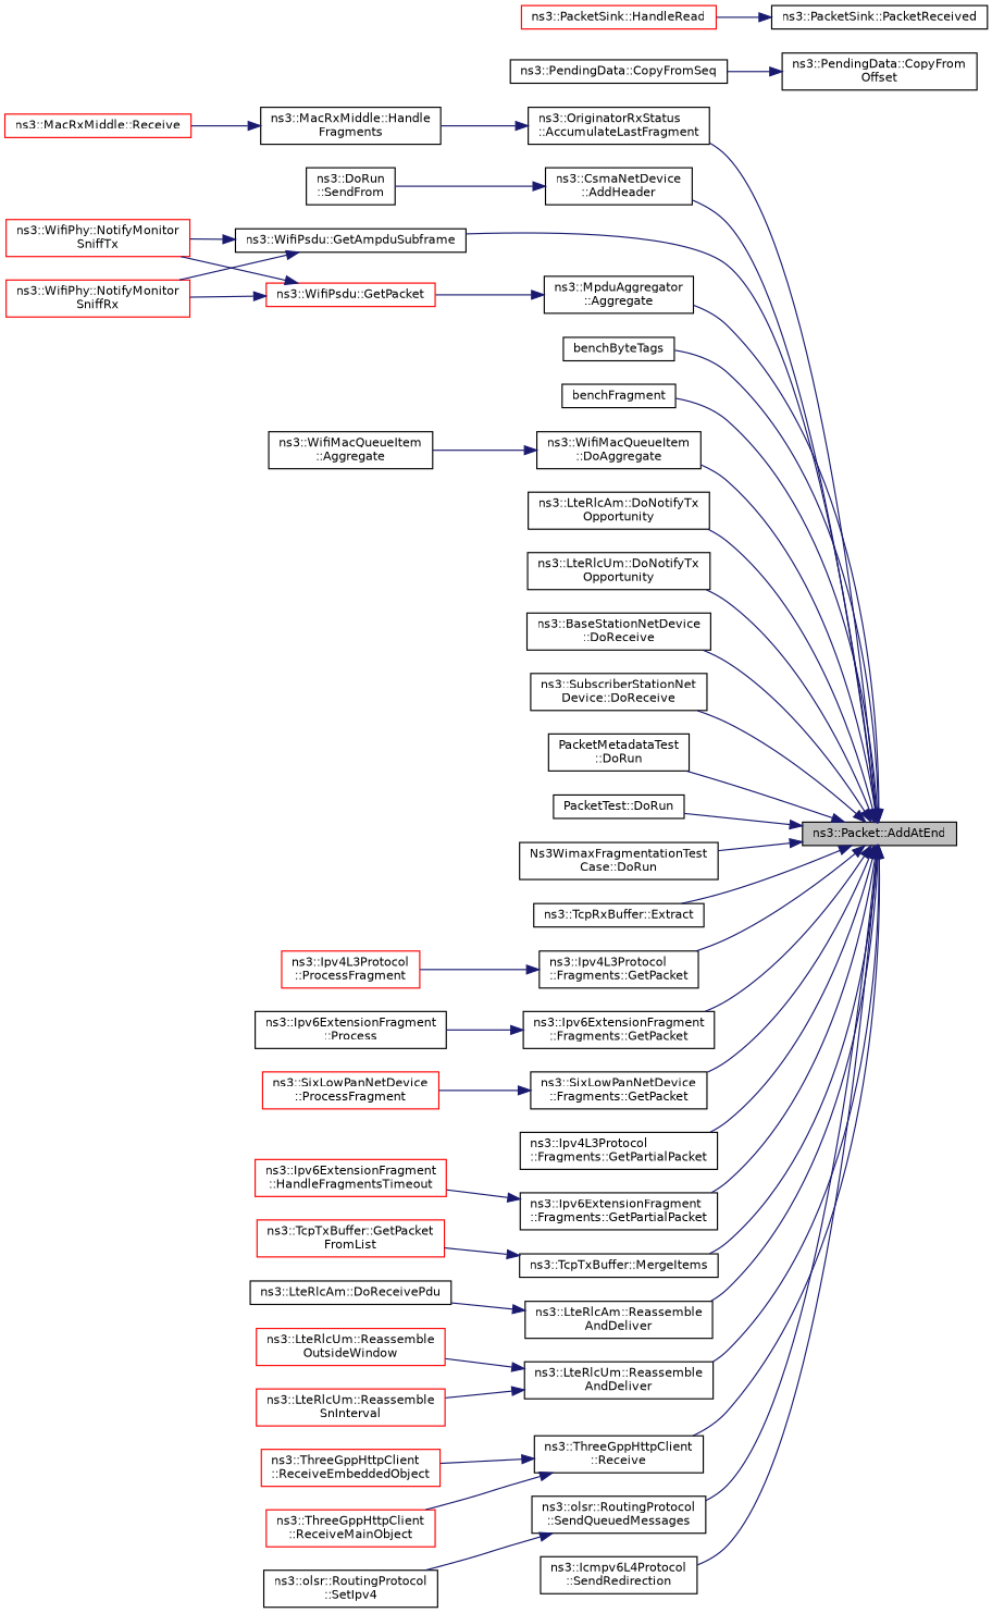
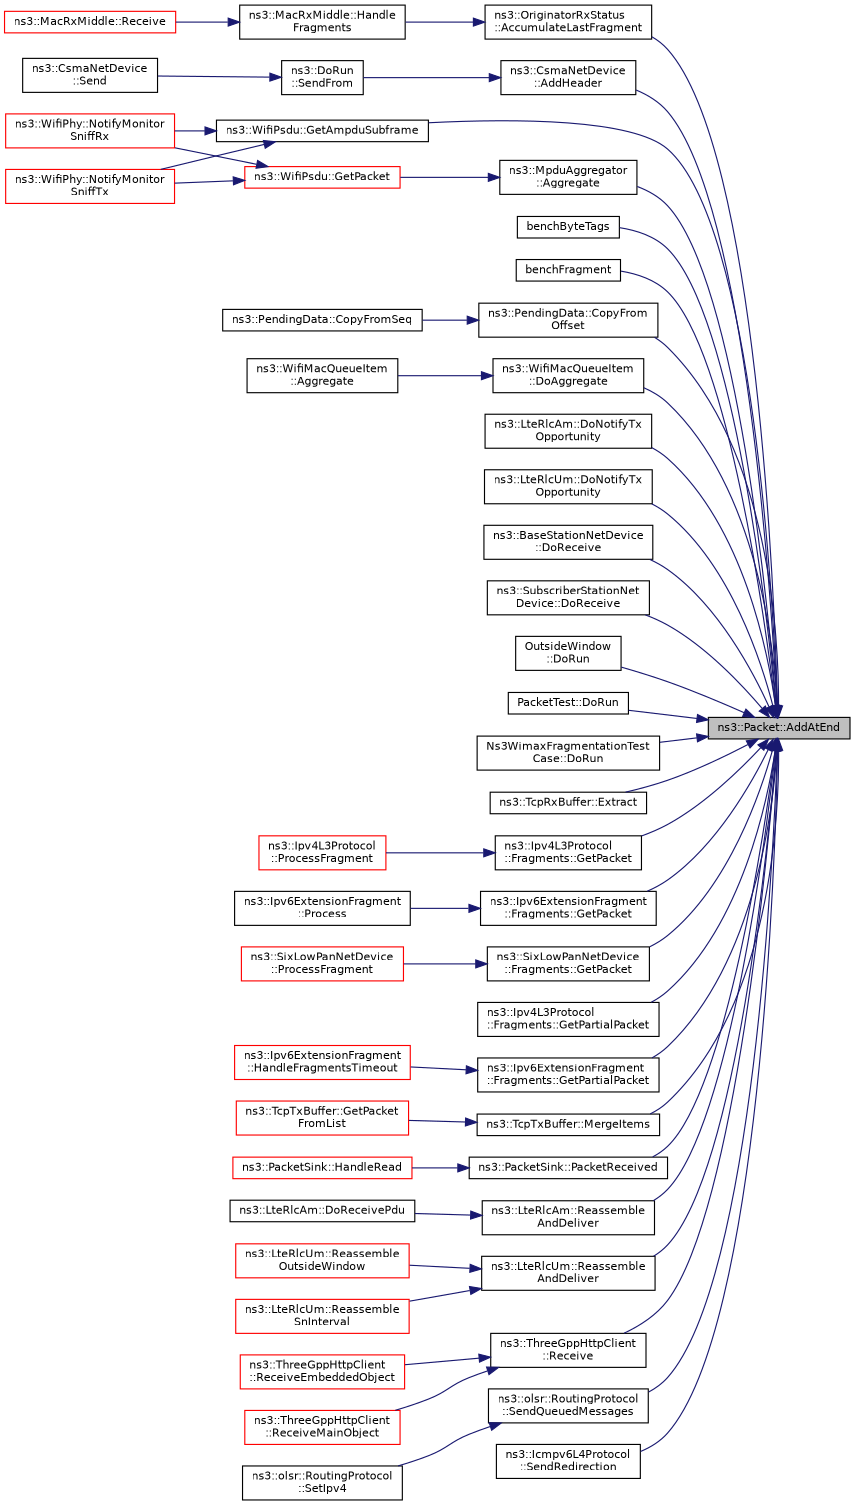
  digraph {
    rankdir=RL
    node [color=black fillcolor=white fontname=Helvetica fontsize=10 shape=record style=filled]
    edge [color=midnightblue dir=back fontname=Helvetica fontsize=10 labelfontname=Helvetica labelfontsize=10 style=solid]
    n1 [fillcolor=grey75 fontcolor=black height=0.2 label="ns3::Packet::AddAtEnd" width=0.4]
    n2 [height=0.2 label="ns3::OriginatorRxStatus\l::AccumulateLastFragment" width=0.4]
    n3 [height=0.2 label="ns3::CsmaNetDevice\l::AddHeader" width=0.4]
    n4 [height=0.2 label="ns3::MpduAggregator\l::Aggregate" width=0.4]
    n5 [height=0.2 label=benchByteTags width=0.4]
    n6 [height=0.2 label=benchFragment width=0.4]
    n7 [height=0.2 label="ns3::PendingData::CopyFrom\lOffset" width=0.4]
    n8 [height=0.2 label="ns3::WifiMacQueueItem\l::DoAggregate" width=0.4]
    n9 [height=0.2 label="ns3::LteRlcAm::DoNotifyTx\lOpportunity" width=0.4]
    n10 [height=0.2 label="ns3::LteRlcUm::DoNotifyTx\lOpportunity" width=0.4]
    n11 [height=0.2 label="ns3::BaseStationNetDevice\l::DoReceive" width=0.4]
    n12 [height=0.2 label="ns3::SubscriberStationNet\lDevice::DoReceive" width=0.4]
-   n13 [height=0.2 label="PacketMetadataTest\l::DoRun" width=0.4]
+   n13 [height=0.2 label="OutsideWindow\l::DoRun" width=0.4]
    n14 [height=0.2 label="PacketTest::DoRun" width=0.4]
    n15 [height=0.2 label="Ns3WimaxFragmentationTest\lCase::DoRun" width=0.4]
    n16 [height=0.2 label="ns3::TcpRxBuffer::Extract" width=0.4]
    n17 [height=0.2 label="ns3::WifiPsdu::GetAmpduSubframe" width=0.4]
    n18 [height=0.2 label="ns3::Ipv4L3Protocol\l::Fragments::GetPacket" width=0.4]
    n19 [height=0.2 label="ns3::Ipv6ExtensionFragment\l::Fragments::GetPacket" width=0.4]
    n20 [height=0.2 label="ns3::SixLowPanNetDevice\l::Fragments::GetPacket" width=0.4]
    n21 [height=0.2 label="ns3::Ipv4L3Protocol\l::Fragments::GetPartialPacket" width=0.4]
    n22 [height=0.2 label="ns3::Ipv6ExtensionFragment\l::Fragments::GetPartialPacket" width=0.4]
    n23 [height=0.2 label="ns3::TcpTxBuffer::MergeItems" width=0.4]
    n24 [height=0.2 label="ns3::PacketSink::PacketReceived" width=0.4]
    n25 [height=0.2 label="ns3::LteRlcAm::Reassemble\lAndDeliver" width=0.4]
    n26 [height=0.2 label="ns3::LteRlcUm::Reassemble\lAndDeliver" width=0.4]
    n27 [height=0.2 label="ns3::ThreeGppHttpClient\l::Receive" width=0.4]
    n28 [height=0.2 label="ns3::olsr::RoutingProtocol\l::SendQueuedMessages" width=0.4]
    n29 [height=0.2 label="ns3::Icmpv6L4Protocol\l::SendRedirection" width=0.4]
    n30 [height=0.2 label="ns3::MacRxMiddle::Handle\lFragments" width=0.4]
    n31 [height=0.2 label="ns3::DoRun\l::SendFrom" width=0.4]
    n32 [color=red height=0.2 label="ns3::WifiPsdu::GetPacket" width=0.4]
    n33 [height=0.2 label="ns3::PendingData::CopyFromSeq" width=0.4]
    n34 [height=0.2 label="ns3::WifiMacQueueItem\l::Aggregate" width=0.4]
    n35 [color=red height=0.2 label="ns3::WifiPhy::NotifyMonitor\lSniffRx" width=0.4]
    n36 [color=red height=0.2 label="ns3::WifiPhy::NotifyMonitor\lSniffTx" width=0.4]
    n37 [color=red height=0.2 label="ns3::Ipv4L3Protocol\l::ProcessFragment" width=0.4]
    n38 [height=0.2 label="ns3::Ipv6ExtensionFragment\l::Process" width=0.4]
    n39 [color=red height=0.2 label="ns3::SixLowPanNetDevice\l::ProcessFragment" width=0.4]
    n40 [color=red height=0.2 label="ns3::Ipv6ExtensionFragment\l::HandleFragmentsTimeout" width=0.4]
    n41 [color=red height=0.2 label="ns3::TcpTxBuffer::GetPacket\lFromList" width=0.4]
    n42 [color=red height=0.2 label="ns3::PacketSink::HandleRead" width=0.4]
    n43 [height=0.2 label="ns3::LteRlcAm::DoReceivePdu" width=0.4]
    n44 [color=red height=0.2 label="ns3::LteRlcUm::Reassemble\lOutsideWindow" width=0.4]
    n45 [color=red height=0.2 label="ns3::LteRlcUm::Reassemble\lSnInterval" width=0.4]
    n46 [color=red height=0.2 label="ns3::ThreeGppHttpClient\l::ReceiveEmbeddedObject" width=0.4]
    n47 [color=red height=0.2 label="ns3::ThreeGppHttpClient\l::ReceiveMainObject" width=0.4]
    n48 [height=0.2 label="ns3::olsr::RoutingProtocol\l::SetIpv4" width=0.4]
    n49 [color=red height=0.2 label="ns3::MacRxMiddle::Receive" width=0.4]
+   n50 [height=0.2 label="ns3::CsmaNetDevice\l::Send" width=0.4]
    n1 -> n2
    n1 -> n3
    n1 -> n4
    n1 -> n5
    n1 -> n6
+   n1 -> n7
    n1 -> n8
    n1 -> n9
    n1 -> n10
    n1 -> n11
    n1 -> n12
    n1 -> n13
    n1 -> n14
    n1 -> n15
    n1 -> n16
    n1 -> n17
    n1 -> n18
    n1 -> n19
    n1 -> n20
    n1 -> n21
    n1 -> n22
    n1 -> n23
+   n1 -> n24
    n1 -> n25
    n1 -> n26
    n1 -> n27
    n1 -> n28
    n1 -> n29
    n2 -> n30
    n3 -> n31
    n4 -> n32
    n7 -> n33
    n8 -> n34
    n17 -> n35
    n17 -> n36
    n18 -> n37
    n19 -> n38
    n20 -> n39
    n22 -> n40
    n23 -> n41
    n24 -> n42
    n25 -> n43
    n26 -> n44
    n26 -> n45
    n27 -> n46
    n27 -> n47
    n28 -> n48
    n30 -> n49
+   n31 -> n50
    n32 -> n35
    n32 -> n36
  }
